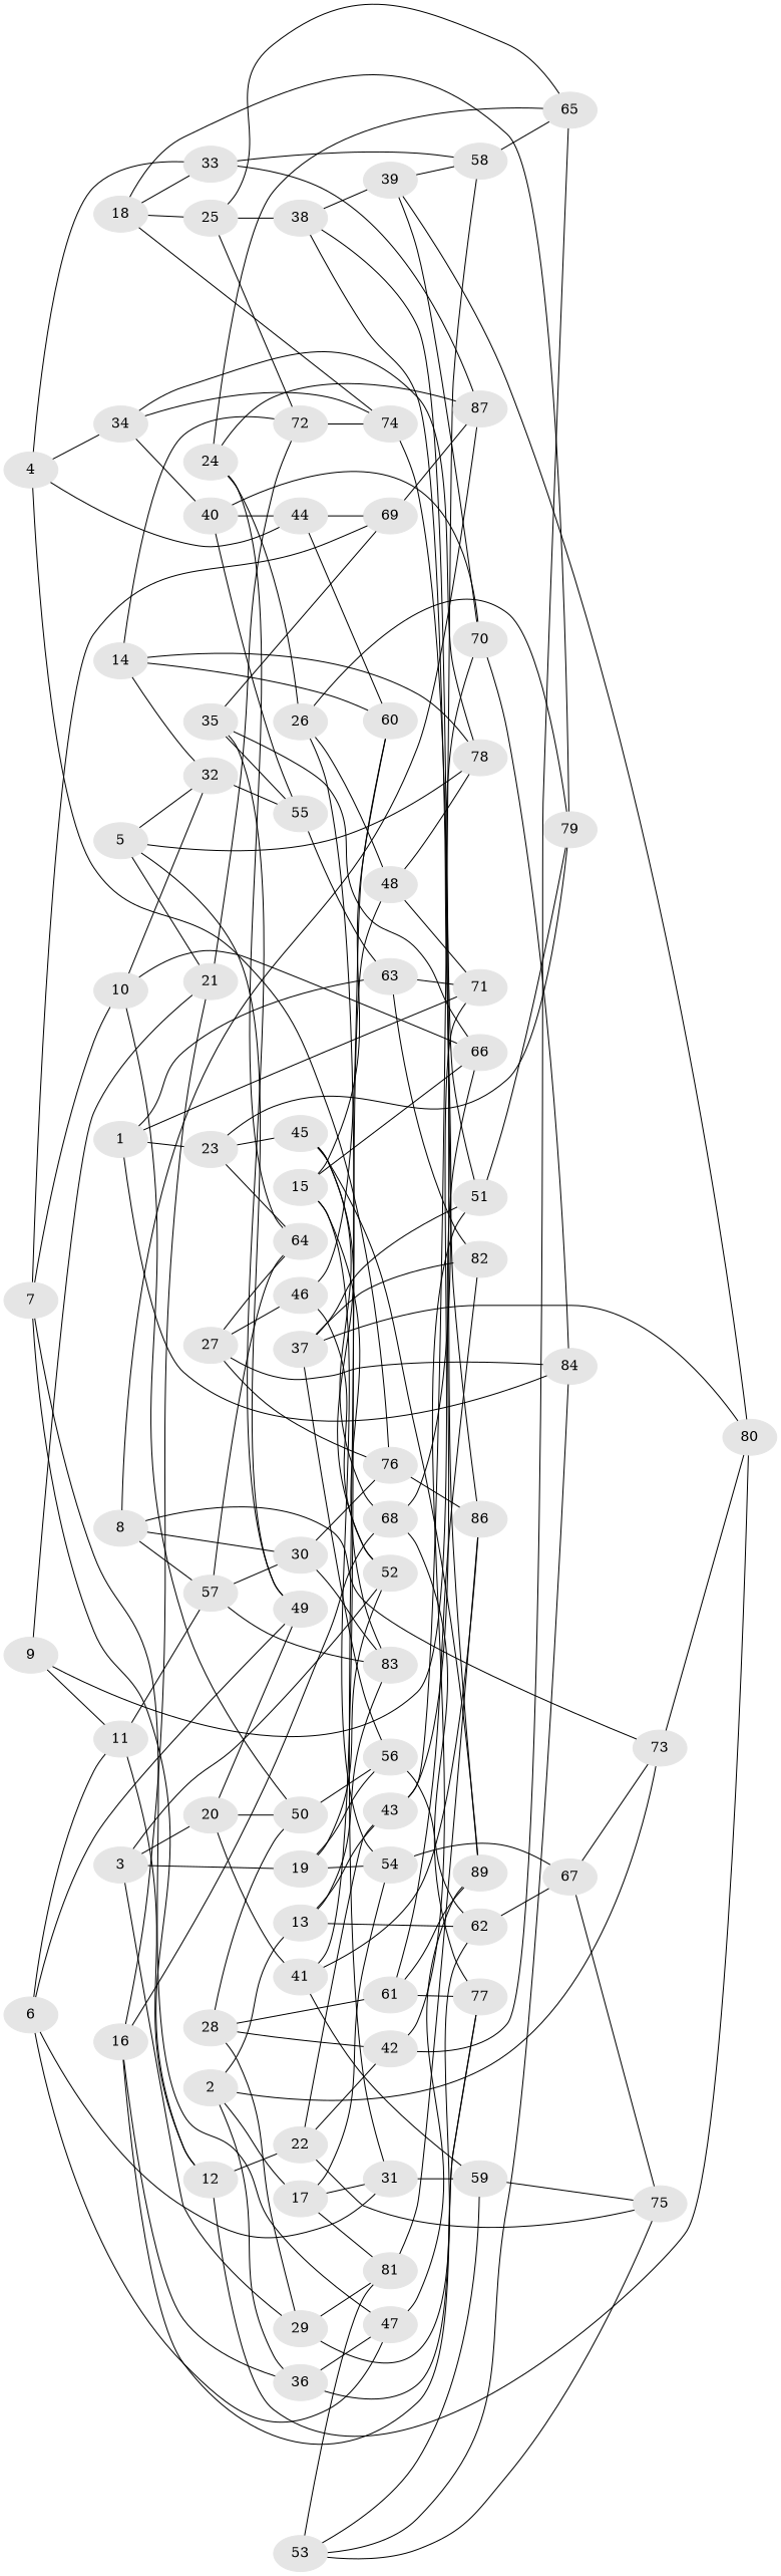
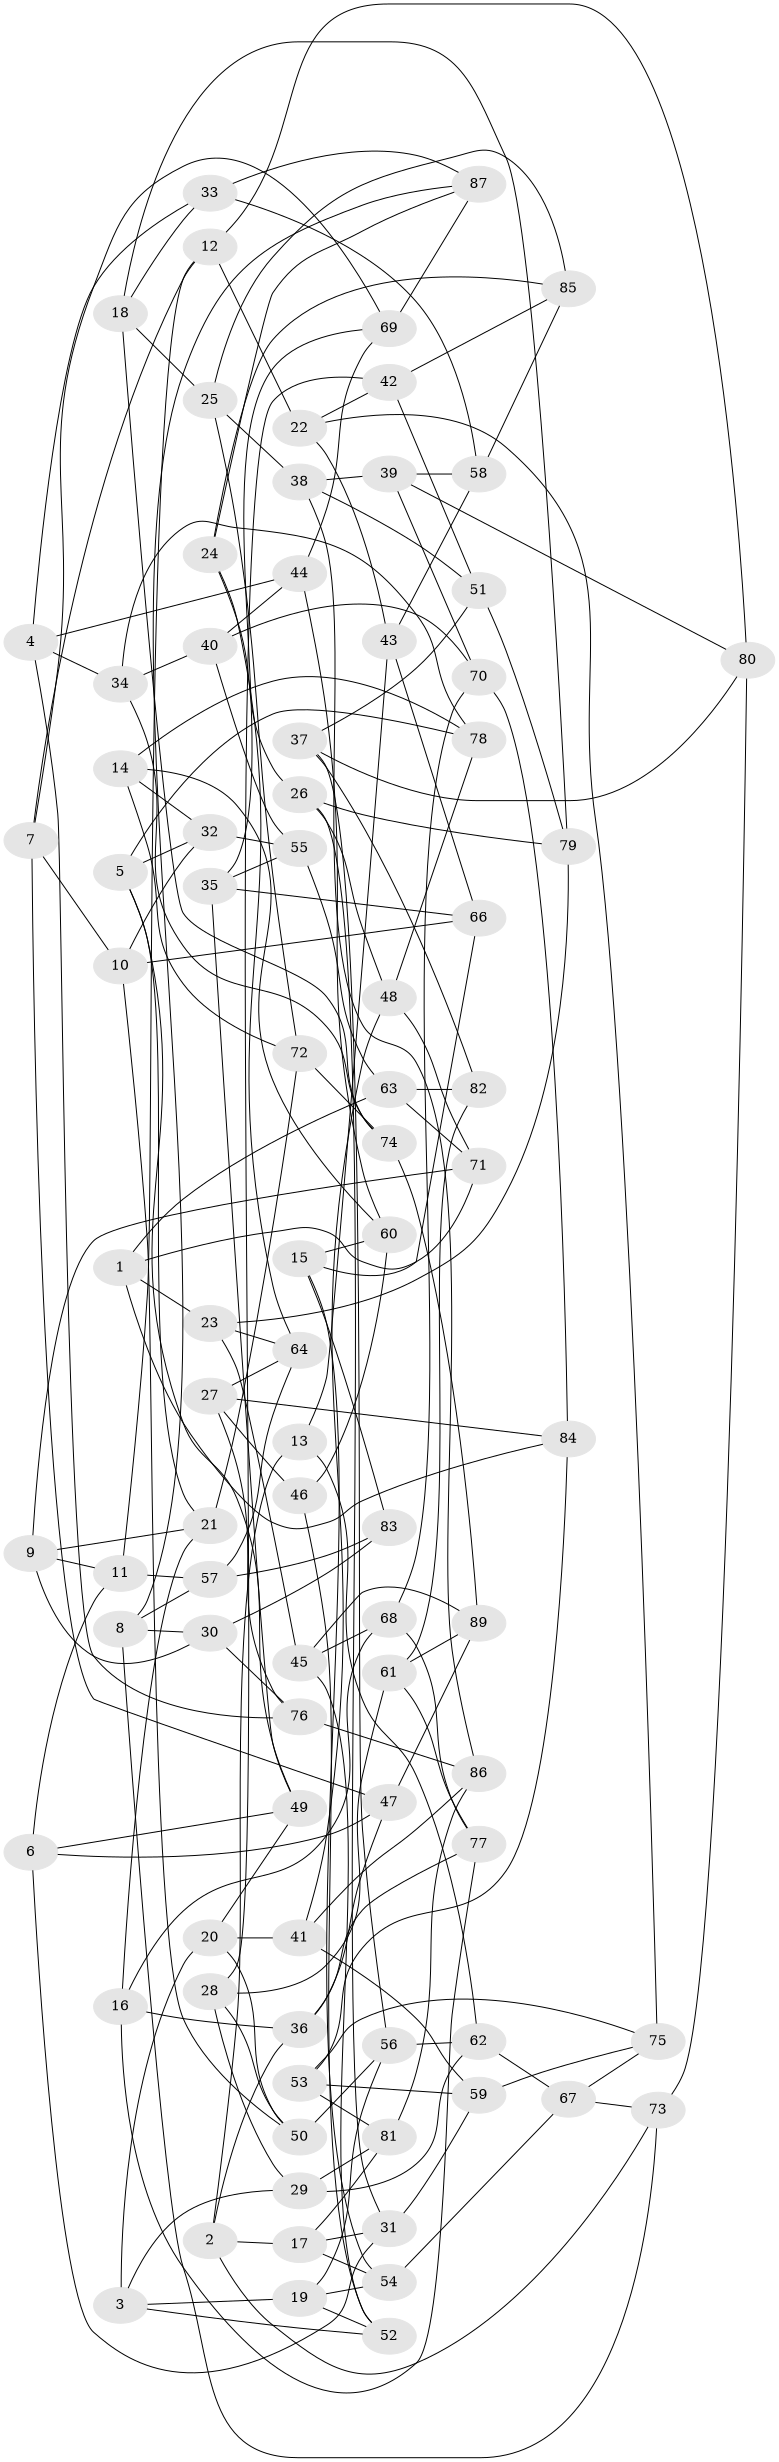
  graph {
    rankdir=LR
    node [color=gray90 style=filled]
    1
    23
    63
    71
    84
    79
    45
    64
    82
    2
    13
    17
    36
    73
    43
    62
    83
    31
    54
    81
    47
    77
    80
    3
    19
    20
    29
    52
    56
    49
    50
    41
    4
    33
    34
    44
    76
    87
    58
    78
    74
    40
    69
    60
    86
    5
    21
    32
    72
    55
    6
    11
    12
    57
    59
    n56 [label=89]
    7
    10
    66
    22
    8
    30
    9
    42
    75
    67
    14
    15
    16
    68
    70
    18
    25
-   65
+   65 [label=85]
    38
    48
    51
    24
    26
    39
    27
    46
    28
    61
    35
    37
    53
    1 -- 23
    1 -- 63
    1 -- 71
    1 -- 84
    23 -- 79
    23 -- 45
    23 -- 64
    63 -- 71
    63 -- 82
    45 -- 52
    45 -- n56
    45 -- 68
    2 -- 13
    2 -- 17
    2 -- 36
    2 -- 73
    13 -- 43
    13 -- 62
-   13 -- 83
    17 -- 31
    17 -- 54
    17 -- 81
    36 -- 47
    36 -- 77
    73 -- 80
    43 -- 58
    43 -- 66
    62 -- 67
    31 -- 59
    54 -- 67
    81 -- 86
    47 -- n56
    3 -- 19
    3 -- 20
    3 -- 29
    3 -- 52
    19 -- 54
    19 -- 52
    19 -- 56
    20 -- 49
    20 -- 50
    20 -- 41
    29 -- 62
    29 -- 81
    56 -- 62
    50 -- 56
    41 -- 86
    41 -- 59
    41 -- 48
    4 -- 33
    4 -- 34
    4 -- 44
    4 -- 76
    33 -- 87
    33 -- 58
    34 -- 78
    34 -- 74
    34 -- 40
    44 -- 69
    44 -- 60
    76 -- 86
    58 -- 65
    74 -- n56
    40 -- 44
    40 -- 55
    40 -- 70
    69 -- 87
    5 -- 49
    5 -- 78
    5 -- 21
    5 -- 32
    21 -- 72
    32 -- 55
    72 -- 74
    55 -- 63
    6 -- 31
    6 -- 47
    6 -- 49
    6 -- 11
    11 -- 12
    11 -- 57
    12 -- 80
    12 -- 22
    57 -- 64
    57 -- 83
    59 -- 75
    7 -- 47
    7 -- 69
    7 -- 12
    7 -- 10
    10 -- 50
    10 -- 32
    10 -- 66
    22 -- 43
    22 -- 42
    22 -- 75
    8 -- 73
    8 -- 87
    8 -- 57
    8 -- 30
    30 -- 83
    30 -- 76
    9 -- 71
    9 -- 21
    9 -- 11
-   57 -- 30
+   9 -- 30
    42 -- 65
    42 -- 51
    67 -- 73
    67 -- 75
    14 -- 78
    14 -- 60
    14 -- 32
    14 -- 72
    15 -- 83
    15 -- 54
    15 -- 60
    15 -- 66
    16 -- 36
    16 -- 77
    16 -- 21
    16 -- 68
    68 -- 77
    68 -- 70
    70 -- 84
    18 -- 79
    18 -- 33
    18 -- 74
    18 -- 25
    25 -- 72
    25 -- 65
    25 -- 38
    38 -- 86
    38 -- 51
    38 -- 39
    48 -- 71
    48 -- 78
    51 -- 79
    24 -- 64
    24 -- 87
    24 -- 65
    24 -- 26
    26 -- 79
    26 -- 31
    26 -- 48
    39 -- 80
    39 -- 58
    39 -- 70
    27 -- 84
    27 -- 64
    27 -- 76
    27 -- 46
    46 -- 52
    46 -- 60
    28 -- 29
    28 -- 50
    28 -- 42
    28 -- 61
    61 -- 82
    61 -- 77
    61 -- n56
    35 -- 49
    35 -- 69
    35 -- 55
    35 -- 66
    37 -- 82
    37 -- 80
    37 -- 56
    37 -- 51
    53 -- 84
    53 -- 81
    53 -- 59
    53 -- 75
  }
